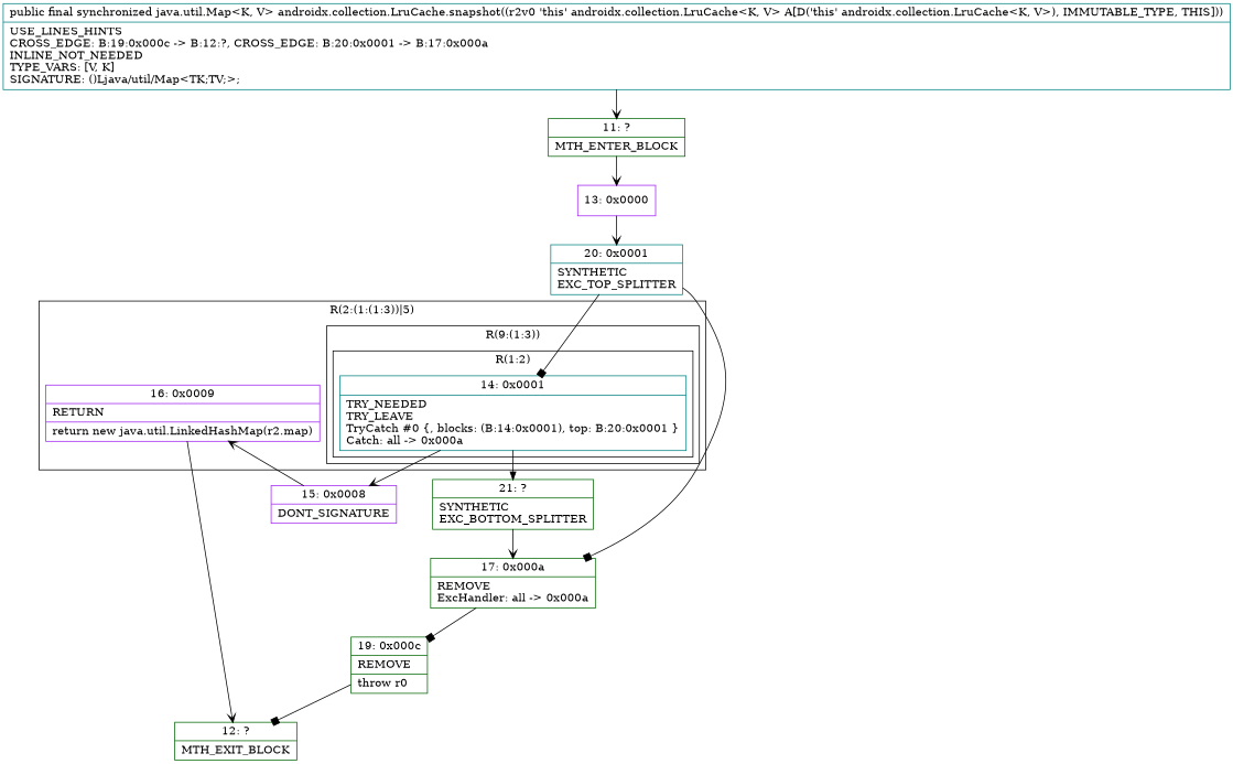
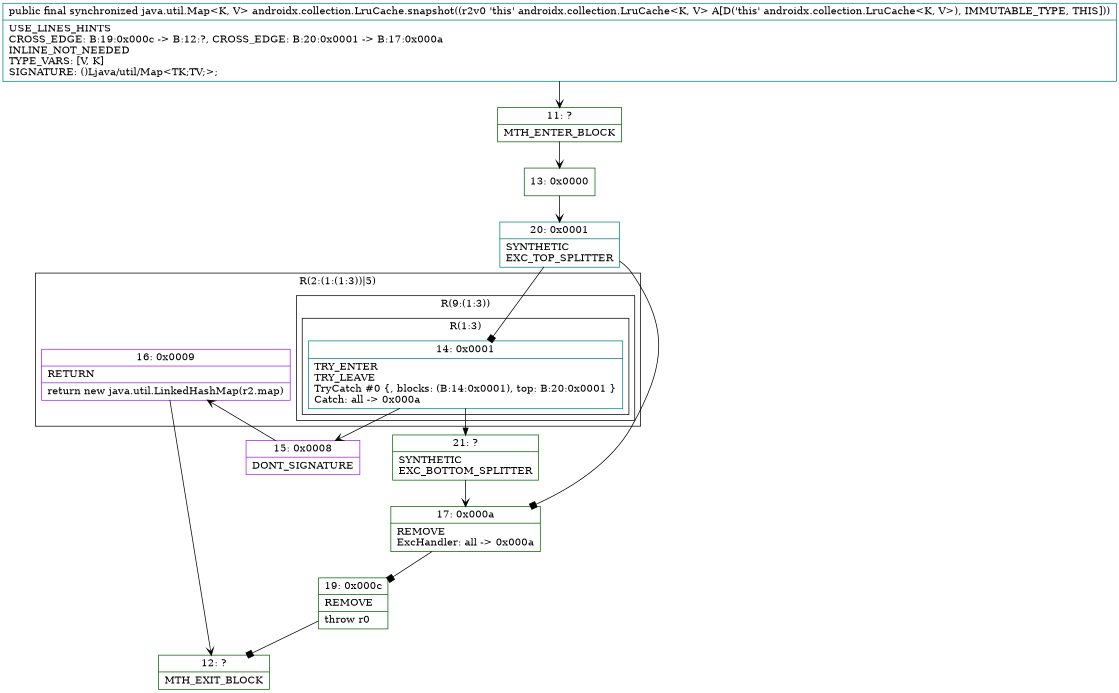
  digraph {
    node [color=darkgreen shape=record]
    edge [arrowhead=vee]
-   n1 [color=teal label="{14\:\ 0x0001|TRY_NEEDED\lTRY_LEAVE\lTryCatch #0 \{, blocks: (B:14:0x0001), top: B:20:0x0001 \}\lCatch: all \-\> 0x000a\l}"]
+   n1 [color=teal label="{14\:\ 0x0001|TRY_ENTER\lTRY_LEAVE\lTryCatch #0 \{, blocks: (B:14:0x0001), top: B:20:0x0001 \}\lCatch: all \-\> 0x000a\l}"]
    n2 [color=purple label="{16\:\ 0x0009|RETURN\l|return new java.util.LinkedHashMap(r2.map)\l}"]
    n3 [color=purple label="{15\:\ 0x0008|DONT_SIGNATURE\l}"]
    n4 [label="{21\:\ ?|SYNTHETIC\lEXC_BOTTOM_SPLITTER\l}"]
    n5 [label="{12\:\ ?|MTH_EXIT_BLOCK\l}"]
    n6 [label="{17\:\ 0x000a|REMOVE\lExcHandler: all \-\> 0x000a\l}"]
    n7 [label="{11\:\ ?|MTH_ENTER_BLOCK\l}"]
-   n8 [color=purple label="{13\:\ 0x0000}"]
+   n8 [label="{13\:\ 0x0000}"]
    n9 [color=teal label="{20\:\ 0x0001|SYNTHETIC\lEXC_TOP_SPLITTER\l}"]
    n10 [label="{19\:\ 0x000c|REMOVE\l|throw r0\l}"]
    n11 [color=teal label="{public final synchronized java.util.Map\<K, V\> androidx.collection.LruCache.snapshot((r2v0 'this' androidx.collection.LruCache\<K, V\> A[D('this' androidx.collection.LruCache\<K, V\>), IMMUTABLE_TYPE, THIS]))  | USE_LINES_HINTS\lCROSS_EDGE: B:19:0x000c \-\> B:12:?, CROSS_EDGE: B:20:0x0001 \-\> B:17:0x000a\lINLINE_NOT_NEEDED\lTYPE_VARS: [V, K]\lSIGNATURE: ()Ljava\/util\/Map\<TK;TV;\>;\l}"]
    subgraph cluster_1 {
      label="R(2:(1:(1:3))|5)"
      n2
      subgraph cluster_2 {
        label="R(9:(1:3))"
        subgraph cluster_3 {
-         label="R(1:2)"
+         label="R(1:3)"
          n1
        }
      }
    }
    n1 -> n3
    n1 -> n4 [arrowhead=normal]
    n2 -> n5
    n3 -> n2
    n4 -> n6
    n6 -> n10 [arrowhead=box]
    n7 -> n8
    n8 -> n9
    n9 -> n1 [arrowhead=box]
    n9 -> n6 [arrowhead=box]
    n10 -> n5 [arrowhead=box]
    n11 -> n7
  }
